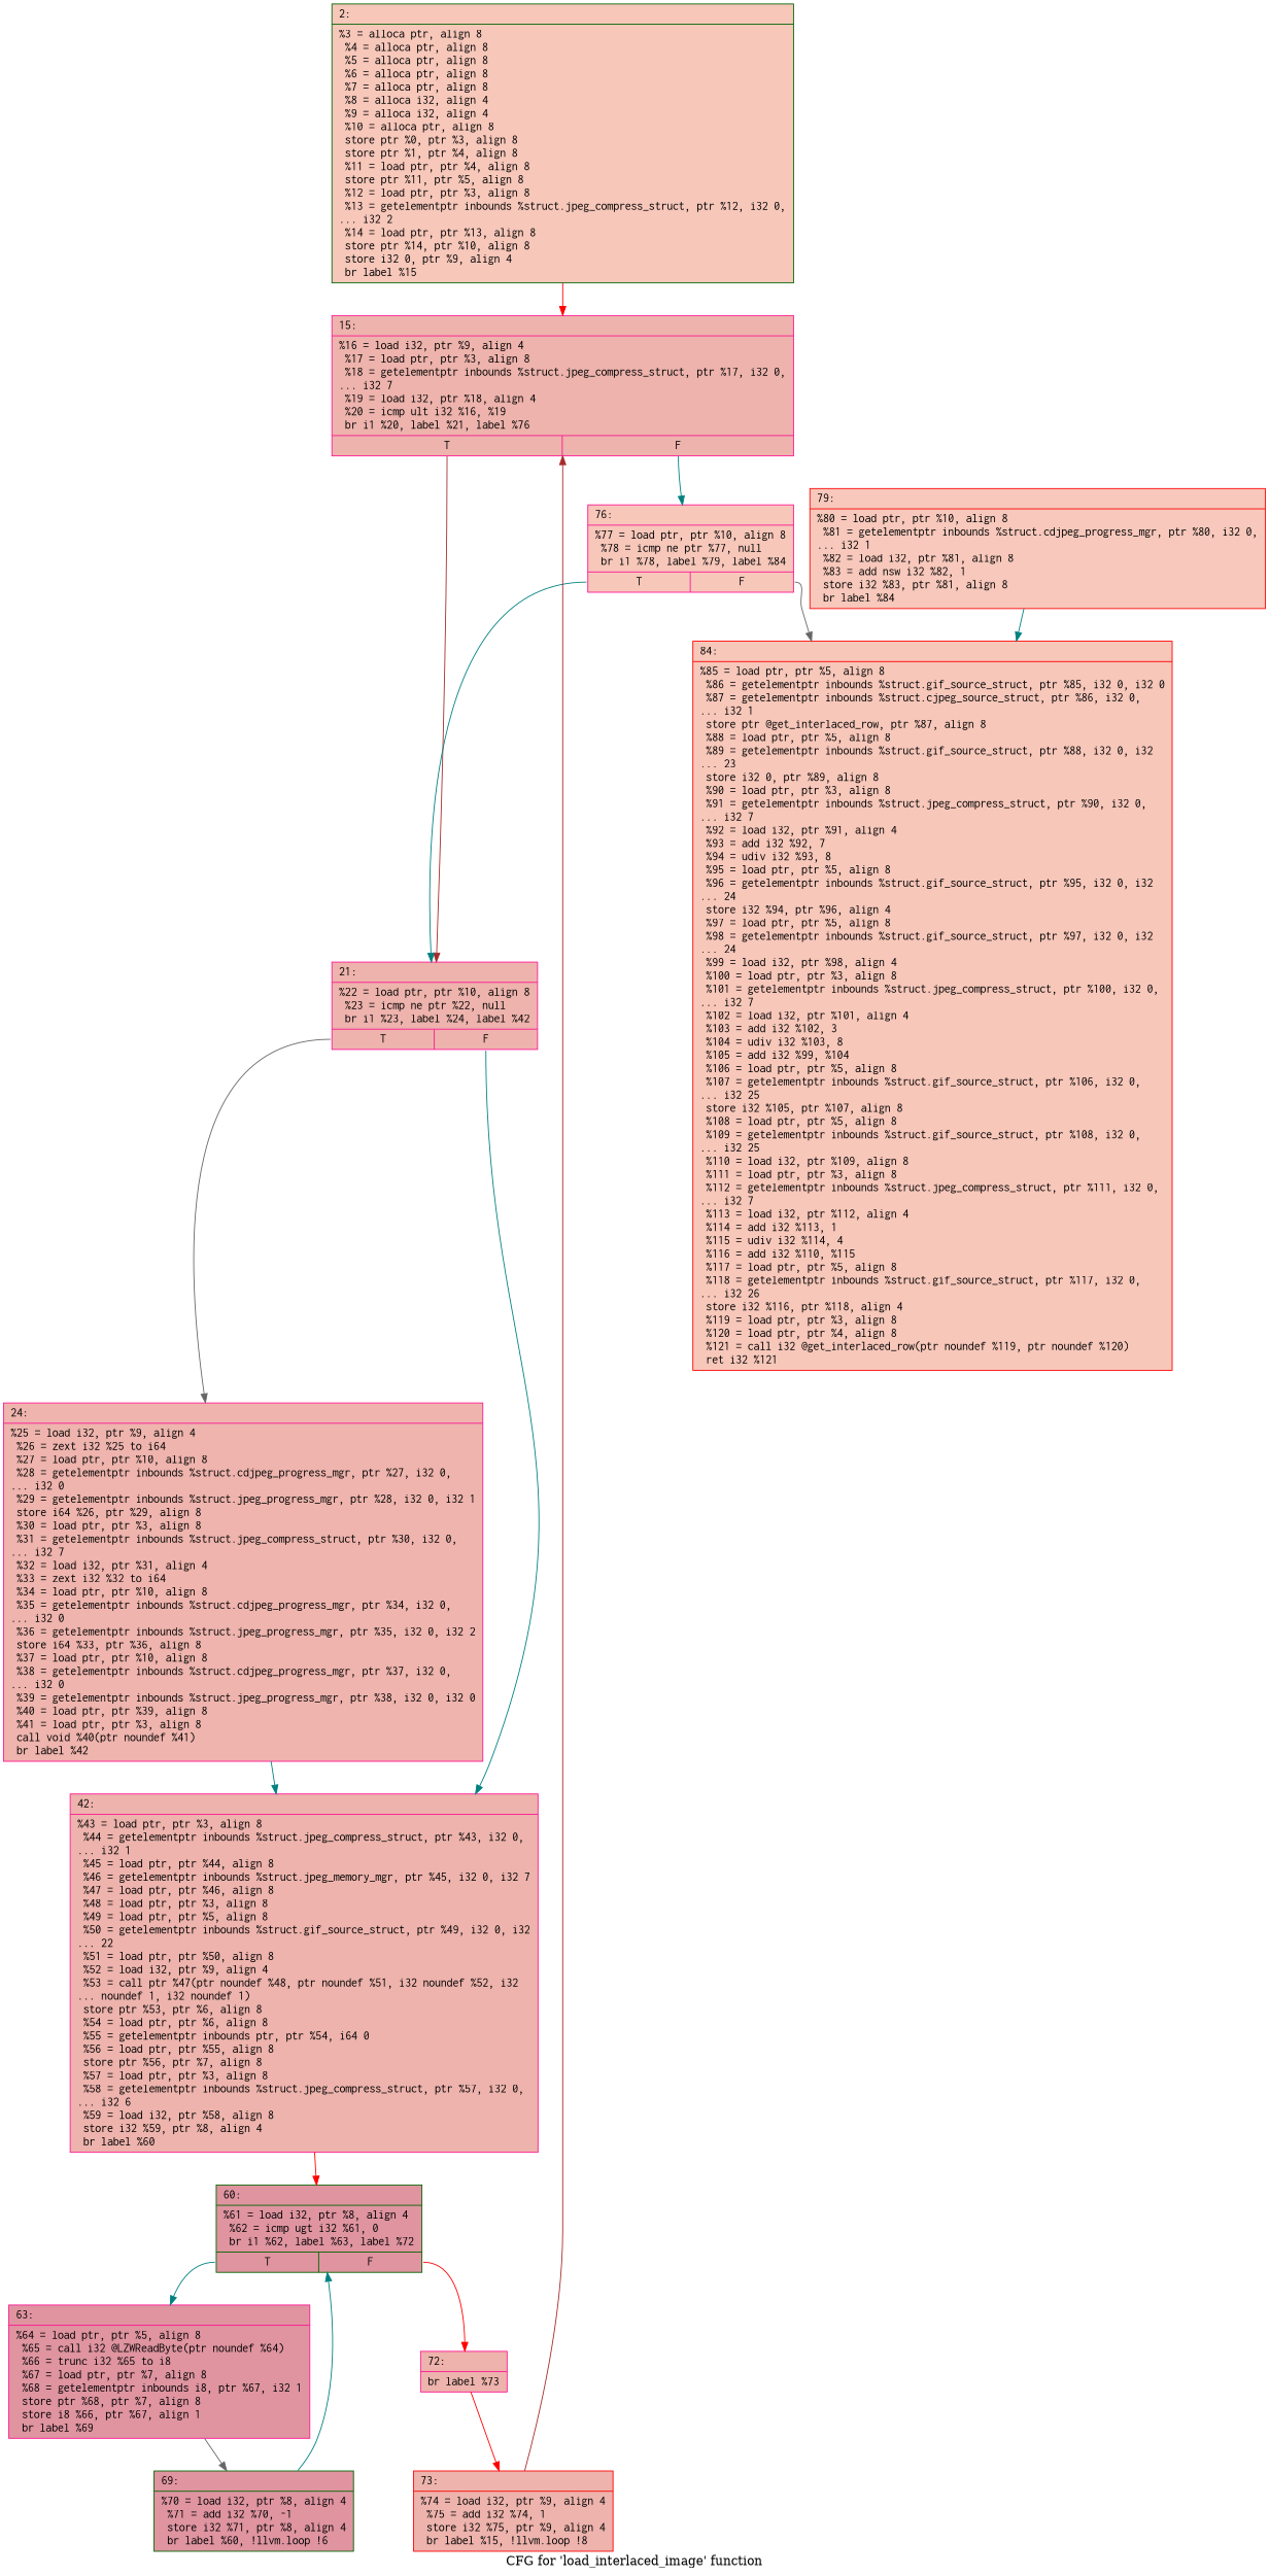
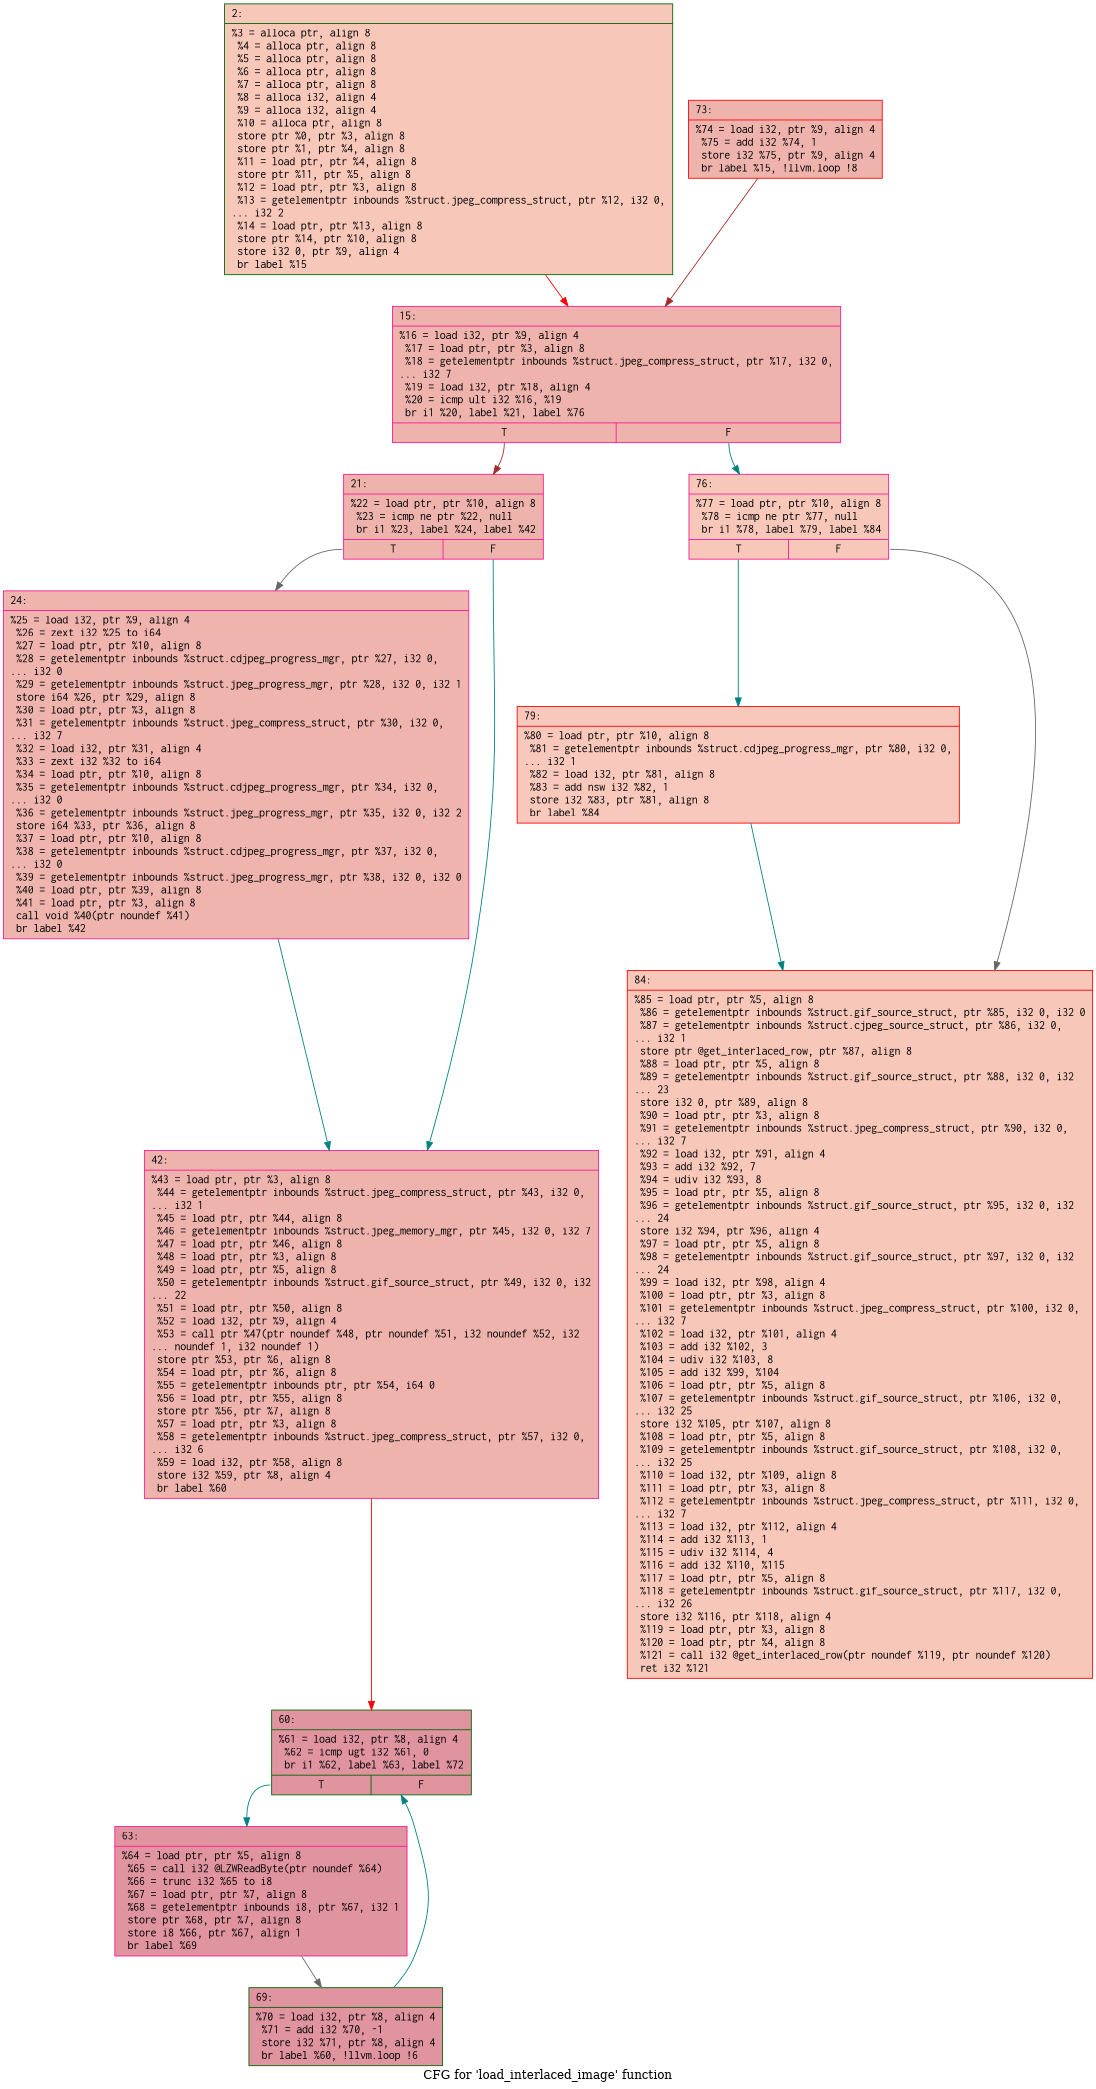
  digraph {
    label="CFG for 'load_interlaced_image' function"
    node [color=deeppink fillcolor="#d6524470" fontname=Courier shape=record style=filled]
    edge [color=teal]
    n1 [color=darkgreen fillcolor="#ec7f6370" label="{2:\l|  %3 = alloca ptr, align 8\l  %4 = alloca ptr, align 8\l  %5 = alloca ptr, align 8\l  %6 = alloca ptr, align 8\l  %7 = alloca ptr, align 8\l  %8 = alloca i32, align 4\l  %9 = alloca i32, align 4\l  %10 = alloca ptr, align 8\l  store ptr %0, ptr %3, align 8\l  store ptr %1, ptr %4, align 8\l  %11 = load ptr, ptr %4, align 8\l  store ptr %11, ptr %5, align 8\l  %12 = load ptr, ptr %3, align 8\l  %13 = getelementptr inbounds %struct.jpeg_compress_struct, ptr %12, i32 0,\l... i32 2\l  %14 = load ptr, ptr %13, align 8\l  store ptr %14, ptr %10, align 8\l  store i32 0, ptr %9, align 4\l  br label %15\l}"]
    n2 [label="{15:\l|  %16 = load i32, ptr %9, align 4\l  %17 = load ptr, ptr %3, align 8\l  %18 = getelementptr inbounds %struct.jpeg_compress_struct, ptr %17, i32 0,\l... i32 7\l  %19 = load i32, ptr %18, align 4\l  %20 = icmp ult i32 %16, %19\l  br i1 %20, label %21, label %76\l|{<s0>T|<s1>F}}"]
    n3 [label="{21:\l|  %22 = load ptr, ptr %10, align 8\l  %23 = icmp ne ptr %22, null\l  br i1 %23, label %24, label %42\l|{<s0>T|<s1>F}}"]
    n4 [fillcolor="#ec7f6370" label="{76:\l|  %77 = load ptr, ptr %10, align 8\l  %78 = icmp ne ptr %77, null\l  br i1 %78, label %79, label %84\l|{<s0>T|<s1>F}}"]
    n5 [fillcolor="#d8564670" label="{24:\l|  %25 = load i32, ptr %9, align 4\l  %26 = zext i32 %25 to i64\l  %27 = load ptr, ptr %10, align 8\l  %28 = getelementptr inbounds %struct.cdjpeg_progress_mgr, ptr %27, i32 0,\l... i32 0\l  %29 = getelementptr inbounds %struct.jpeg_progress_mgr, ptr %28, i32 0, i32 1\l  store i64 %26, ptr %29, align 8\l  %30 = load ptr, ptr %3, align 8\l  %31 = getelementptr inbounds %struct.jpeg_compress_struct, ptr %30, i32 0,\l... i32 7\l  %32 = load i32, ptr %31, align 4\l  %33 = zext i32 %32 to i64\l  %34 = load ptr, ptr %10, align 8\l  %35 = getelementptr inbounds %struct.cdjpeg_progress_mgr, ptr %34, i32 0,\l... i32 0\l  %36 = getelementptr inbounds %struct.jpeg_progress_mgr, ptr %35, i32 0, i32 2\l  store i64 %33, ptr %36, align 8\l  %37 = load ptr, ptr %10, align 8\l  %38 = getelementptr inbounds %struct.cdjpeg_progress_mgr, ptr %37, i32 0,\l... i32 0\l  %39 = getelementptr inbounds %struct.jpeg_progress_mgr, ptr %38, i32 0, i32 0\l  %40 = load ptr, ptr %39, align 8\l  %41 = load ptr, ptr %3, align 8\l  call void %40(ptr noundef %41)\l  br label %42\l}"]
    n6 [label="{42:\l|  %43 = load ptr, ptr %3, align 8\l  %44 = getelementptr inbounds %struct.jpeg_compress_struct, ptr %43, i32 0,\l... i32 1\l  %45 = load ptr, ptr %44, align 8\l  %46 = getelementptr inbounds %struct.jpeg_memory_mgr, ptr %45, i32 0, i32 7\l  %47 = load ptr, ptr %46, align 8\l  %48 = load ptr, ptr %3, align 8\l  %49 = load ptr, ptr %5, align 8\l  %50 = getelementptr inbounds %struct.gif_source_struct, ptr %49, i32 0, i32\l... 22\l  %51 = load ptr, ptr %50, align 8\l  %52 = load i32, ptr %9, align 4\l  %53 = call ptr %47(ptr noundef %48, ptr noundef %51, i32 noundef %52, i32\l... noundef 1, i32 noundef 1)\l  store ptr %53, ptr %6, align 8\l  %54 = load ptr, ptr %6, align 8\l  %55 = getelementptr inbounds ptr, ptr %54, i64 0\l  %56 = load ptr, ptr %55, align 8\l  store ptr %56, ptr %7, align 8\l  %57 = load ptr, ptr %3, align 8\l  %58 = getelementptr inbounds %struct.jpeg_compress_struct, ptr %57, i32 0,\l... i32 6\l  %59 = load i32, ptr %58, align 8\l  store i32 %59, ptr %8, align 4\l  br label %60\l}"]
    n7 [color=red fillcolor="#ed836670" label="{79:\l|  %80 = load ptr, ptr %10, align 8\l  %81 = getelementptr inbounds %struct.cdjpeg_progress_mgr, ptr %80, i32 0,\l... i32 1\l  %82 = load i32, ptr %81, align 8\l  %83 = add nsw i32 %82, 1\l  store i32 %83, ptr %81, align 8\l  br label %84\l}"]
    n8 [color=red fillcolor="#ec7f6370" label="{84:\l|  %85 = load ptr, ptr %5, align 8\l  %86 = getelementptr inbounds %struct.gif_source_struct, ptr %85, i32 0, i32 0\l  %87 = getelementptr inbounds %struct.cjpeg_source_struct, ptr %86, i32 0,\l... i32 1\l  store ptr @get_interlaced_row, ptr %87, align 8\l  %88 = load ptr, ptr %5, align 8\l  %89 = getelementptr inbounds %struct.gif_source_struct, ptr %88, i32 0, i32\l... 23\l  store i32 0, ptr %89, align 8\l  %90 = load ptr, ptr %3, align 8\l  %91 = getelementptr inbounds %struct.jpeg_compress_struct, ptr %90, i32 0,\l... i32 7\l  %92 = load i32, ptr %91, align 4\l  %93 = add i32 %92, 7\l  %94 = udiv i32 %93, 8\l  %95 = load ptr, ptr %5, align 8\l  %96 = getelementptr inbounds %struct.gif_source_struct, ptr %95, i32 0, i32\l... 24\l  store i32 %94, ptr %96, align 4\l  %97 = load ptr, ptr %5, align 8\l  %98 = getelementptr inbounds %struct.gif_source_struct, ptr %97, i32 0, i32\l... 24\l  %99 = load i32, ptr %98, align 4\l  %100 = load ptr, ptr %3, align 8\l  %101 = getelementptr inbounds %struct.jpeg_compress_struct, ptr %100, i32 0,\l... i32 7\l  %102 = load i32, ptr %101, align 4\l  %103 = add i32 %102, 3\l  %104 = udiv i32 %103, 8\l  %105 = add i32 %99, %104\l  %106 = load ptr, ptr %5, align 8\l  %107 = getelementptr inbounds %struct.gif_source_struct, ptr %106, i32 0,\l... i32 25\l  store i32 %105, ptr %107, align 8\l  %108 = load ptr, ptr %5, align 8\l  %109 = getelementptr inbounds %struct.gif_source_struct, ptr %108, i32 0,\l... i32 25\l  %110 = load i32, ptr %109, align 8\l  %111 = load ptr, ptr %3, align 8\l  %112 = getelementptr inbounds %struct.jpeg_compress_struct, ptr %111, i32 0,\l... i32 7\l  %113 = load i32, ptr %112, align 4\l  %114 = add i32 %113, 1\l  %115 = udiv i32 %114, 4\l  %116 = add i32 %110, %115\l  %117 = load ptr, ptr %5, align 8\l  %118 = getelementptr inbounds %struct.gif_source_struct, ptr %117, i32 0,\l... i32 26\l  store i32 %116, ptr %118, align 4\l  %119 = load ptr, ptr %3, align 8\l  %120 = load ptr, ptr %4, align 8\l  %121 = call i32 @get_interlaced_row(ptr noundef %119, ptr noundef %120)\l  ret i32 %121\l}"]
    n9 [color=darkgreen fillcolor="#b70d2870" label="{60:\l|  %61 = load i32, ptr %8, align 4\l  %62 = icmp ugt i32 %61, 0\l  br i1 %62, label %63, label %72\l|{<s0>T|<s1>F}}"]
    n10 [fillcolor="#b70d2870" label="{63:\l|  %64 = load ptr, ptr %5, align 8\l  %65 = call i32 @LZWReadByte(ptr noundef %64)\l  %66 = trunc i32 %65 to i8\l  %67 = load ptr, ptr %7, align 8\l  %68 = getelementptr inbounds i8, ptr %67, i32 1\l  store ptr %68, ptr %7, align 8\l  store i8 %66, ptr %67, align 1\l  br label %69\l}"]
-   n11 [label="{72:\l|  br label %73\l}"]
    n12 [color=darkgreen fillcolor="#b70d2870" label="{69:\l|  %70 = load i32, ptr %8, align 4\l  %71 = add i32 %70, -1\l  store i32 %71, ptr %8, align 4\l  br label %60, !llvm.loop !6\l}"]
    n13 [color=red label="{73:\l|  %74 = load i32, ptr %9, align 4\l  %75 = add i32 %74, 1\l  store i32 %75, ptr %9, align 4\l  br label %15, !llvm.loop !8\l}"]
    n1 -> n2 [color=red]
    n2 -> n3 [color=brown tailport=s0]
    n2 -> n4 [tailport=s1]
    n3 -> n5 [color=gray40 tailport=s0]
    n3 -> n6 [tailport=s1]
-   n4 -> n3 [tailport=s0]
+   n4 -> n7 [tailport=s0]
    n4 -> n8 [color=gray40 tailport=s1]
    n5 -> n6
    n6 -> n9 [color=red]
    n7 -> n8
    n9 -> n10 [tailport=s0]
-   n9 -> n11 [color=red tailport=s1]
    n10 -> n12 [color=gray40]
-   n11 -> n13 [color=red]
    n12 -> n9
    n13 -> n2 [color=brown]
  }
